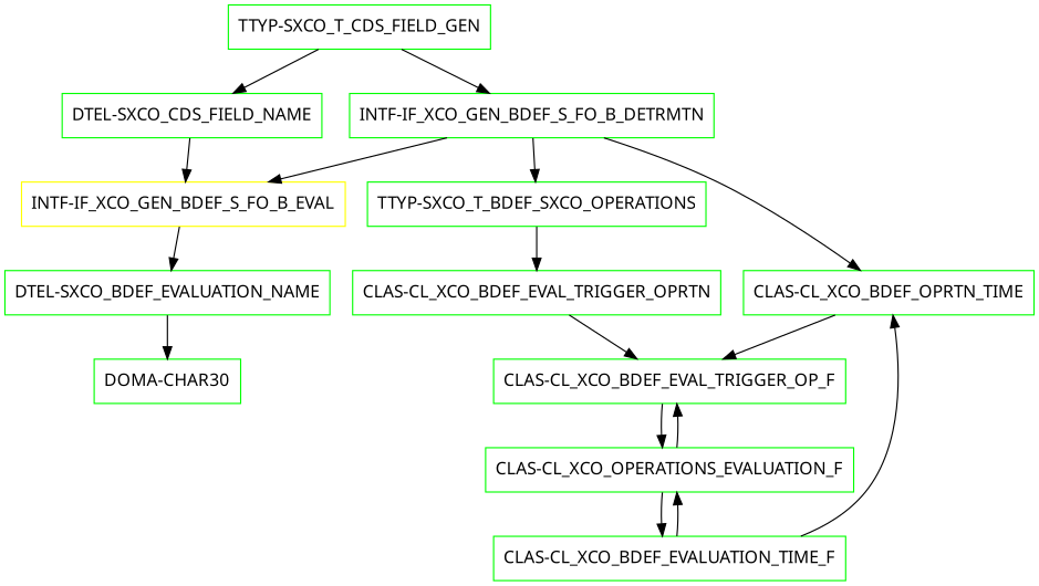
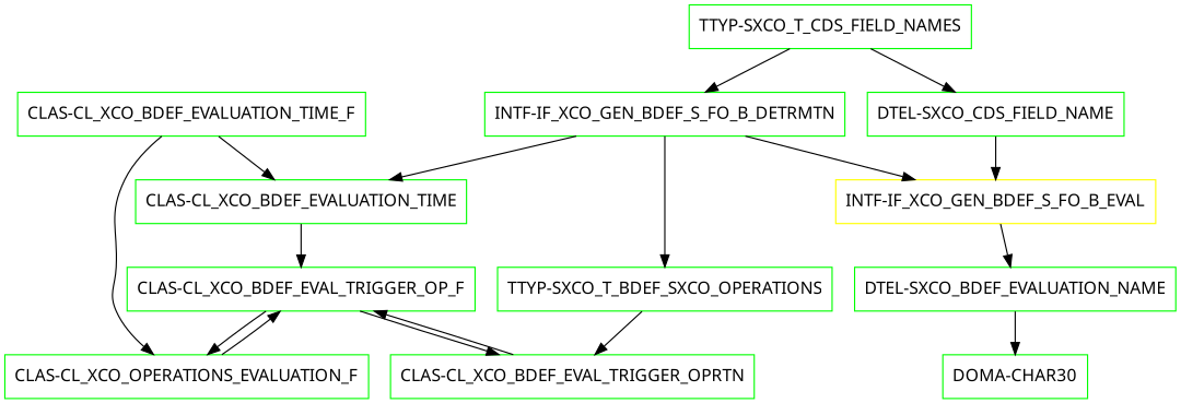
  digraph {
    fontname="Noto Sans"
    node [color=green fontname="Noto Sans" shape=box]
    edge [fontname="Noto Sans"]
    "INTF-IF_XCO_GEN_BDEF_S_FO_B_EVAL" [color=yellow]
    "INTF-IF_XCO_GEN_BDEF_S_FO_B_DETRMTN"
-   "CLAS-CL_XCO_BDEF_EVALUATION_TIME" [label="CLAS-CL_XCO_BDEF_OPRTN_TIME"]
+   "CLAS-CL_XCO_BDEF_EVALUATION_TIME"
    n4 [label="TTYP-SXCO_T_BDEF_SXCO_OPERATIONS"]
    "DTEL-SXCO_BDEF_EVALUATION_NAME"
    "CLAS-CL_XCO_BDEF_EVAL_TRIGGER_OP_F"
    "CLAS-CL_XCO_BDEF_EVAL_TRIGGER_OPRTN"
-   "TTYP-SXCO_T_CDS_FIELD_NAMES" [label="TTYP-SXCO_T_CDS_FIELD_GEN"]
+   "TTYP-SXCO_T_CDS_FIELD_NAMES"
    "DTEL-SXCO_CDS_FIELD_NAME"
    "DOMA-CHAR30"
    "CLAS-CL_XCO_BDEF_EVALUATION_TIME_F"
    n12 [label="CLAS-CL_XCO_OPERATIONS_EVALUATION_F"]
    "INTF-IF_XCO_GEN_BDEF_S_FO_B_EVAL" -> "DTEL-SXCO_BDEF_EVALUATION_NAME"
    "INTF-IF_XCO_GEN_BDEF_S_FO_B_DETRMTN" -> "INTF-IF_XCO_GEN_BDEF_S_FO_B_EVAL"
    "INTF-IF_XCO_GEN_BDEF_S_FO_B_DETRMTN" -> "CLAS-CL_XCO_BDEF_EVALUATION_TIME"
    "INTF-IF_XCO_GEN_BDEF_S_FO_B_DETRMTN" -> n4
    "CLAS-CL_XCO_BDEF_EVALUATION_TIME" -> "CLAS-CL_XCO_BDEF_EVAL_TRIGGER_OP_F"
    n4 -> "CLAS-CL_XCO_BDEF_EVAL_TRIGGER_OPRTN"
    "DTEL-SXCO_BDEF_EVALUATION_NAME" -> "DOMA-CHAR30"
+   "CLAS-CL_XCO_BDEF_EVAL_TRIGGER_OP_F" -> "CLAS-CL_XCO_BDEF_EVAL_TRIGGER_OPRTN"
    "CLAS-CL_XCO_BDEF_EVAL_TRIGGER_OP_F" -> n12
    "CLAS-CL_XCO_BDEF_EVAL_TRIGGER_OPRTN" -> "CLAS-CL_XCO_BDEF_EVAL_TRIGGER_OP_F"
    "TTYP-SXCO_T_CDS_FIELD_NAMES" -> "INTF-IF_XCO_GEN_BDEF_S_FO_B_DETRMTN"
    "TTYP-SXCO_T_CDS_FIELD_NAMES" -> "DTEL-SXCO_CDS_FIELD_NAME"
    "DTEL-SXCO_CDS_FIELD_NAME" -> "INTF-IF_XCO_GEN_BDEF_S_FO_B_EVAL"
    "CLAS-CL_XCO_BDEF_EVALUATION_TIME_F" -> "CLAS-CL_XCO_BDEF_EVALUATION_TIME"
    "CLAS-CL_XCO_BDEF_EVALUATION_TIME_F" -> n12
    n12 -> "CLAS-CL_XCO_BDEF_EVAL_TRIGGER_OP_F"
-   n12 -> "CLAS-CL_XCO_BDEF_EVALUATION_TIME_F"
  }
